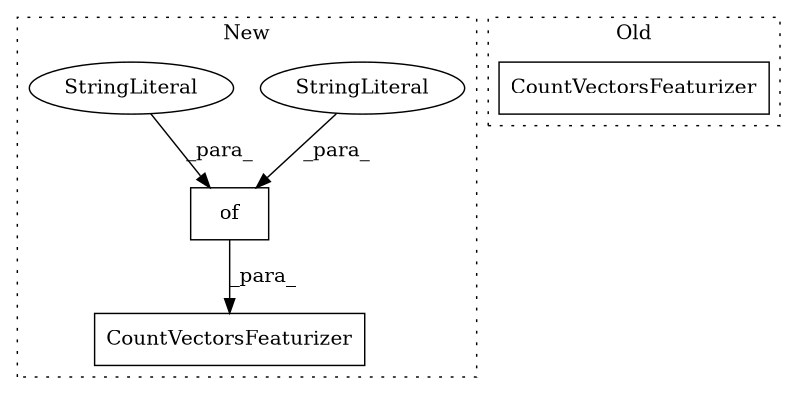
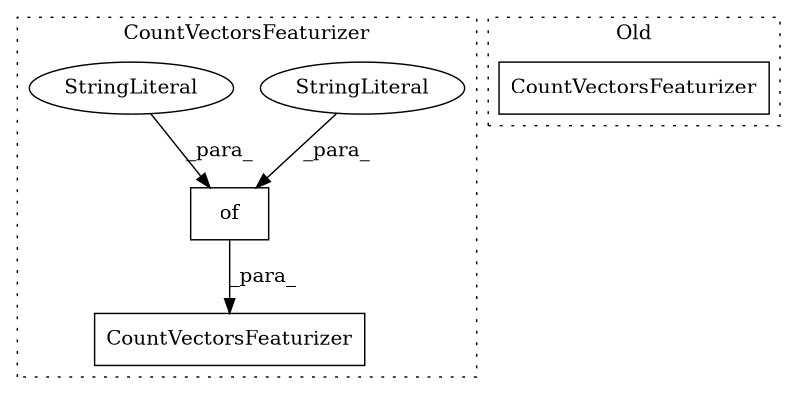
  digraph {
    node [a=32 shape=box]
    n1 [l="23,1" label=CountVectorsFeaturizer s="5645,5734"]
    n2 [l="3,1" label=of s="5708,5732"]
    n3 [a=45 l=10 label=StringLiteral s=5720 shape=ellipse]
    n4 [a=45 l=6 label=StringLiteral s=5711 shape=ellipse]
    n5 [l=24 label=CountVectorsFeaturizer s=5423]
    subgraph cluster_1 {
-     label=New
+     label=CountVectorsFeaturizer
      style=dotted
      n1
      n2
      n3
      n4
    }
    subgraph cluster_2 {
      label=Old
      style=dotted
      n5
    }
    n2 -> n1 [label=_para_]
    n3 -> n2 [label=_para_]
    n4 -> n2 [label=_para_]
  }
